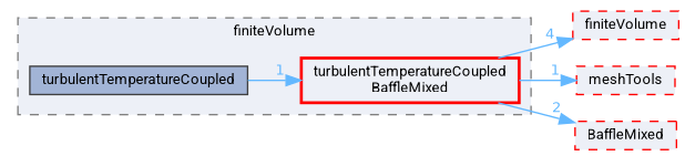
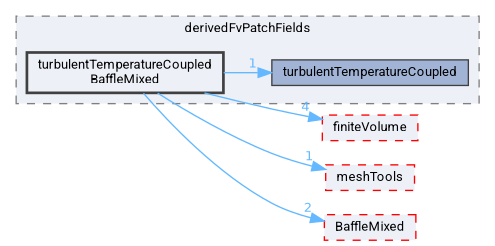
  digraph {
    compound=true
    fontname=Roboto
    rankdir=LR
    node [color=red fillcolor="#edf0f7" fontname=Roboto fontsize=10 shape=box style="filled,dashed"]
    edge [color=steelblue1 fontcolor=steelblue1 fontname=Roboto fontsize=10 headlabel=1 labeldistance=1.5 labelfontname=Helvetica labelfontsize=10]
    n1 [color=grey25 fillcolor="#a2b4d6" height=0.2 label=turbulentTemperatureCoupled style=filled width=0.4]
-   n2 [height=0.2 label="turbulentTemperatureCoupled\lBaffleMixed" style="filled,bold" width=0.4]
+   n2 [color=grey25 height=0.2 label="turbulentTemperatureCoupled\lBaffleMixed" style="filled,bold" width=0.4]
    n3 [height=0.2 label=finiteVolume width=0.4]
    n4 [height=0.2 label=meshTools width=0.4]
    n5 [height=0.2 label=BaffleMixed width=0.4]
    subgraph cluster_1 {
      bgcolor="#edf0f7"
      fontsize=10
-     label=finiteVolume
+     label=derivedFvPatchFields
      pencolor=grey50
      style="filled,dashed"
      n1
      n2
    }
-   n1 -> n2
+   n2 -> n1
    n2 -> n3 [headlabel=4]
    n2 -> n4
    n2 -> n5 [headlabel=2]
  }
